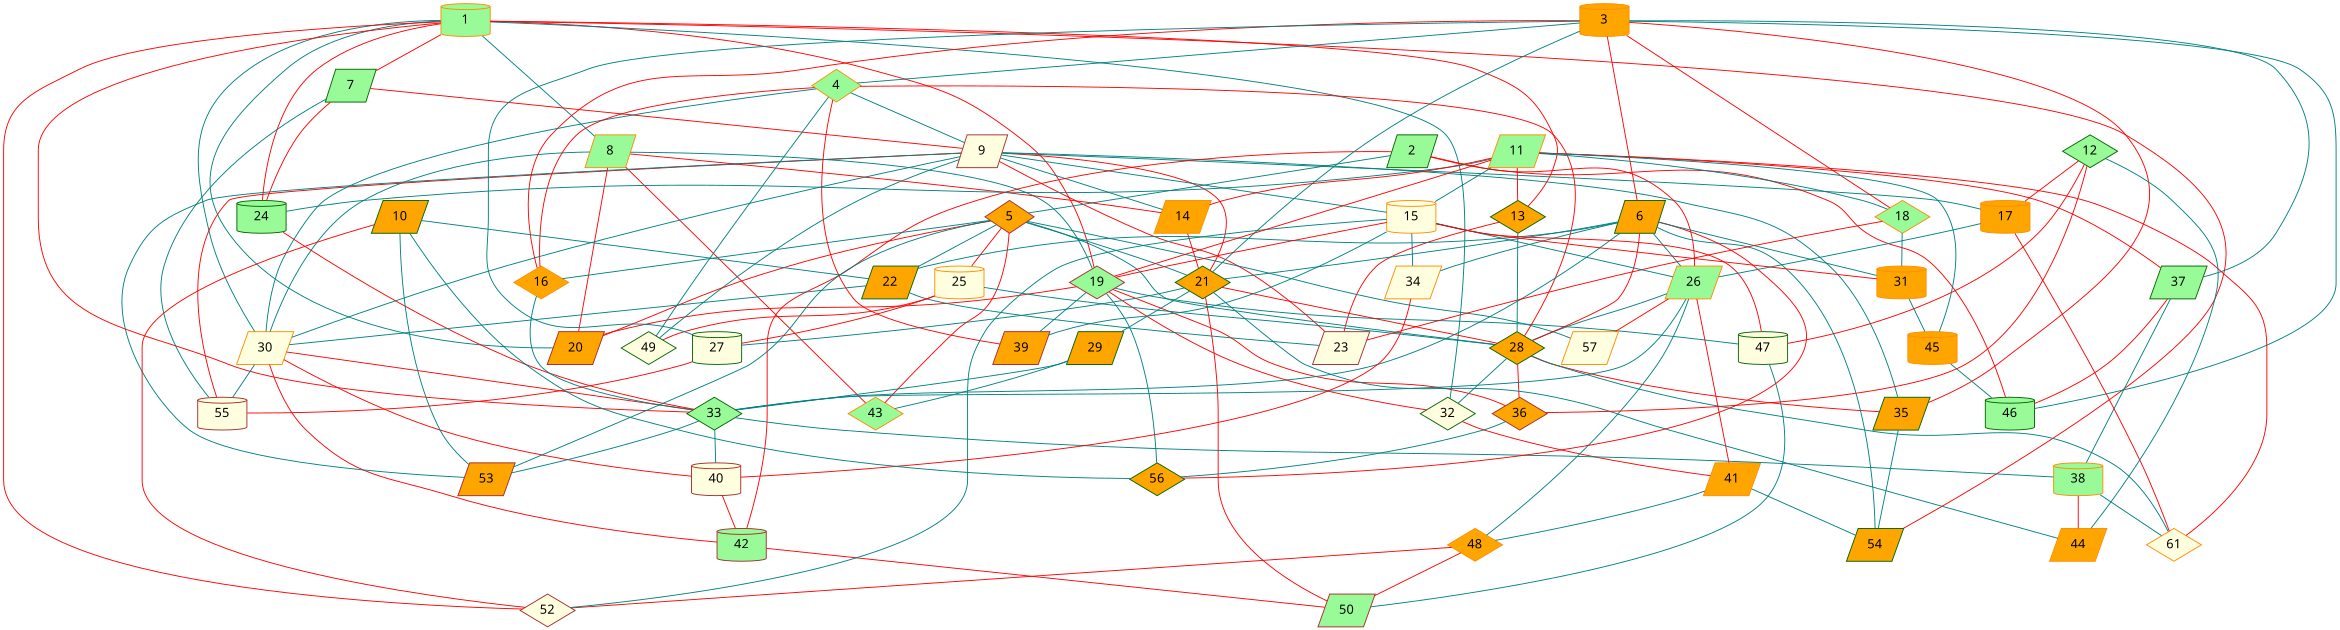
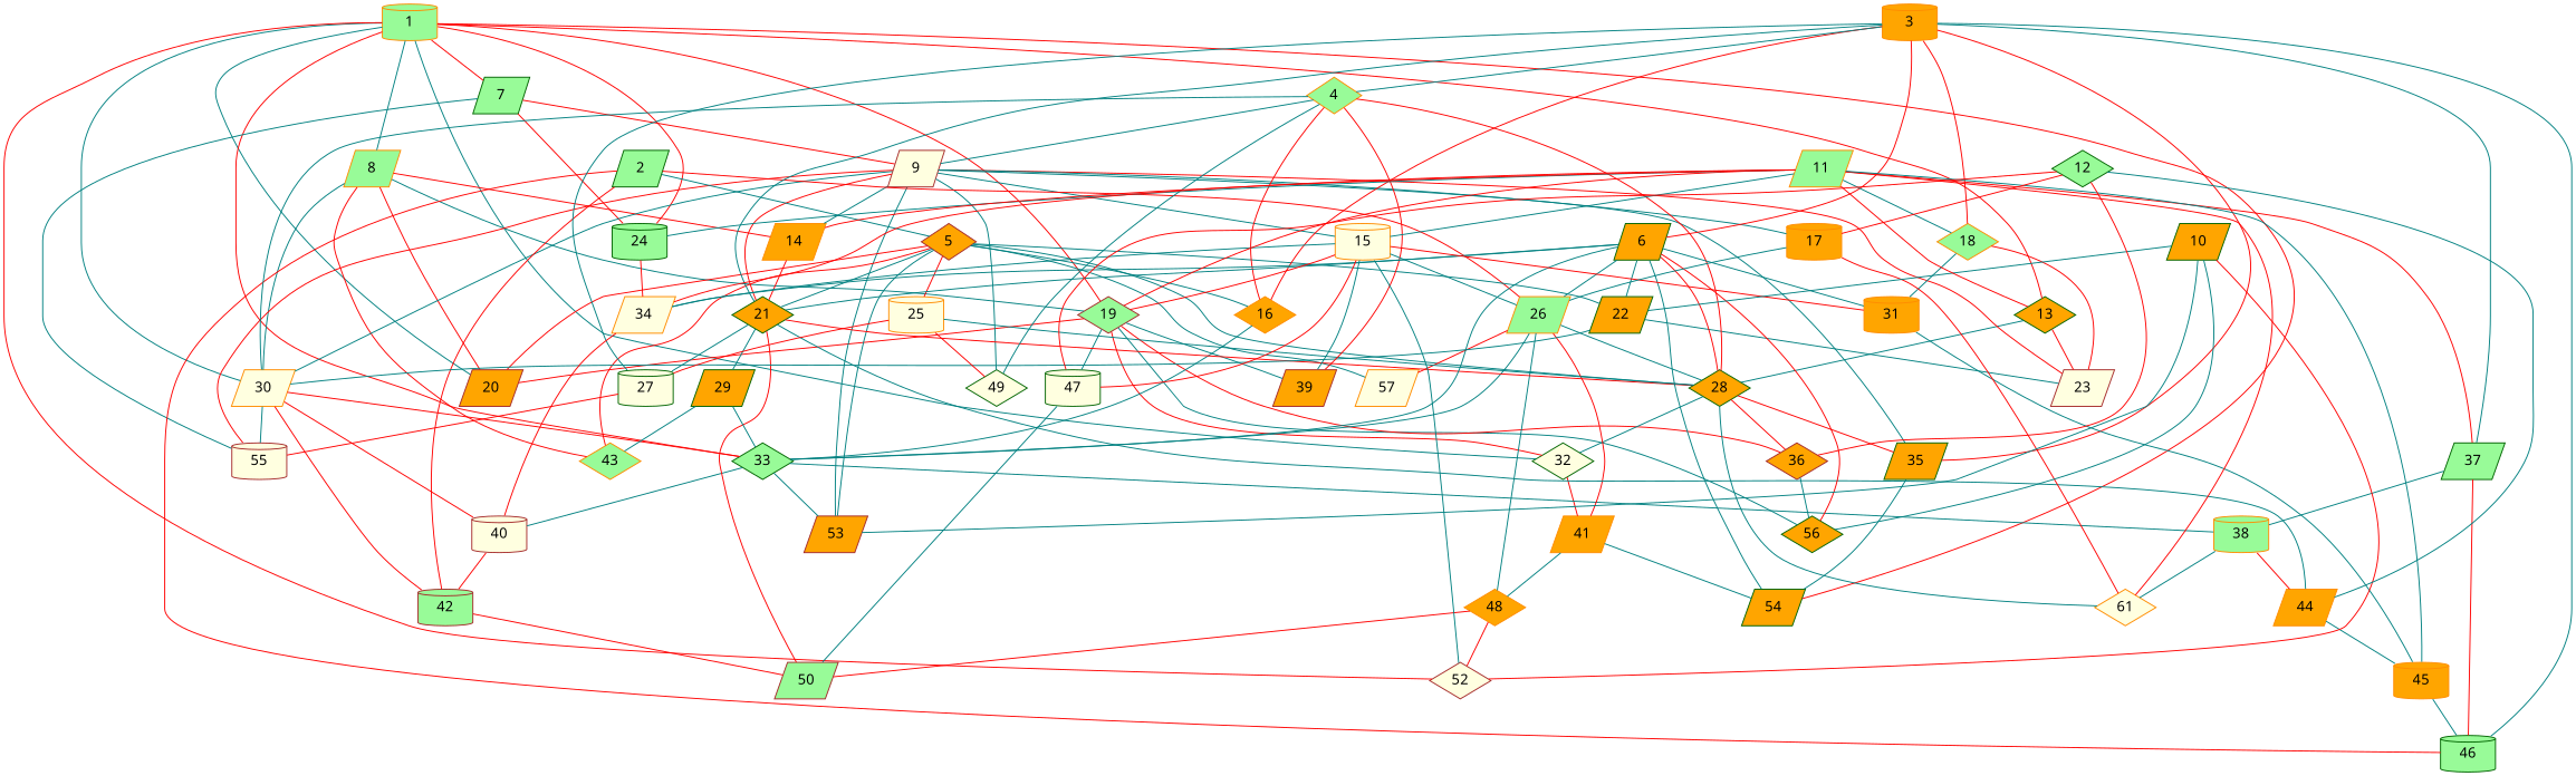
  graph {
    fontname="Noto Sans"
    node [color=darkorange fillcolor=orange fontname="Noto Sans" shape=parallelogram style=filled]
    edge [color=teal fontname="Noto Sans" weight=1.0]
    1 [fillcolor=palegreen shape=cylinder]
    7 [color=darkgreen fillcolor=palegreen]
    8 [fillcolor=palegreen]
    13 [color=darkgreen shape=diamond]
    19 [color=brown fillcolor=palegreen shape=diamond]
    20 [color=brown]
    24 [color=darkgreen fillcolor=palegreen shape=cylinder]
    30 [fillcolor=lightyellow]
    32 [color=darkgreen fillcolor=lightyellow shape=diamond]
    33 [color=darkgreen fillcolor=palegreen shape=diamond]
    52 [color=brown fillcolor=lightyellow shape=diamond]
    54 [color=darkgreen]
    9 [color=brown fillcolor=lightyellow]
    55 [color=brown fillcolor=lightyellow shape=cylinder]
    43 [fillcolor=palegreen shape=diamond]
    14
    28 [color=darkgreen shape=diamond]
    23 [color=brown fillcolor=lightyellow]
    39 [color=brown]
    56 [color=darkgreen shape=diamond]
    36 [color=brown shape=diamond]
    47 [color=darkgreen fillcolor=lightyellow shape=cylinder]
    42 [color=brown fillcolor=palegreen shape=cylinder]
    40 [color=brown fillcolor=lightyellow shape=cylinder]
    41
    53 [color=brown]
    38 [fillcolor=palegreen shape=cylinder]
    2 [color=darkgreen fillcolor=palegreen]
    5 [color=brown shape=diamond]
    26 [fillcolor=palegreen]
    46 [color=darkgreen fillcolor=palegreen shape=cylinder]
    16 [shape=diamond]
    21 [color=darkgreen shape=diamond]
    22 [color=darkgreen]
    25 [fillcolor=lightyellow shape=cylinder]
    57 [fillcolor=lightyellow]
    48 [shape=diamond]
    50 [color=brown fillcolor=palegreen]
    3 [shape=cylinder]
    4 [fillcolor=palegreen shape=diamond]
    6 [color=darkgreen]
    18 [fillcolor=palegreen shape=diamond]
    27 [color=darkgreen fillcolor=lightyellow shape=cylinder]
    35 [color=darkgreen]
    37 [color=darkgreen fillcolor=palegreen]
    49 [color=darkgreen fillcolor=lightyellow shape=diamond]
    31 [shape=cylinder]
    34 [fillcolor=lightyellow]
    44
    29 [color=darkgreen]
    15 [fillcolor=lightyellow shape=cylinder]
    17 [shape=cylinder]
    n53 [fillcolor=lightyellow label=61 shape=diamond]
    45 [shape=cylinder]
    10 [color=darkgreen]
    11 [fillcolor=palegreen]
    12 [color=darkgreen fillcolor=palegreen shape=diamond]
    1 -- 7 [color=red]
    1 -- 8 [weight=2.0]
    1 -- 13 [color=red]
    1 -- 19 [color=red]
    1 -- 20
    1 -- 24 [color=red]
    1 -- 30
    1 -- 32
    1 -- 33 [color=red]
    1 -- 52 [color=red]
    1 -- 54 [color=red]
    7 -- 24 [color=red]
    7 -- 9 [color=red]
    7 -- 55
    8 -- 19
    8 -- 20 [color=red]
    8 -- 30
    8 -- 43 [color=red weight=2.0]
    8 -- 14 [color=red]
    13 -- 28
    13 -- 23 [color=red]
    19 -- 20 [color=red]
    19 -- 32 [color=red]
    19 -- 39
    19 -- 56
    19 -- 36 [color=red]
    19 -- 47
-   24 -- 33 [color=red]
+   24 -- 34 [color=red]
    30 -- 33 [color=red]
    30 -- 55
    30 -- 42 [color=red]
    30 -- 40 [color=red]
    32 -- 41 [color=red]
    33 -- 40
    33 -- 53
    33 -- 38
    9 -- 30
    9 -- 55 [color=red]
    9 -- 14
    9 -- 23 [color=red]
    9 -- 53
    9 -- 21 [color=red]
    9 -- 35
    9 -- 49
    9 -- 15
    9 -- 17
    14 -- 21 [color=red]
    28 -- 32
    28 -- 36 [color=red]
    28 -- 35 [color=red]
    28 -- n53
    36 -- 56
    47 -- 50
    42 -- 50 [color=red]
    40 -- 42 [color=red]
    41 -- 54
    41 -- 48
    38 -- 44 [color=red]
    38 -- n53
    2 -- 42 [color=red]
    2 -- 5
    2 -- 26 [color=red]
    2 -- 46 [color=red]
    5 -- 20 [color=red]
    5 -- 43 [color=red]
    5 -- 28
    5 -- 53
    5 -- 16
    5 -- 21 [weight=2.0]
    5 -- 22
    5 -- 25 [color=red]
    5 -- 57 [weight=2.0]
    26 -- 33
    26 -- 28
    26 -- 41 [color=red]
    26 -- 57 [color=red weight=2.0]
    26 -- 48
    16 -- 33
    21 -- 28 [color=red]
    21 -- 50 [color=red]
    21 -- 27
    21 -- 44
    21 -- 29 [weight=2.0]
    22 -- 30
    22 -- 23
    25 -- 28
    25 -- 27 [color=red]
    25 -- 49 [color=red]
    48 -- 52 [color=red]
    48 -- 50 [color=red]
    3 -- 46
    3 -- 16 [color=red]
    3 -- 21
    3 -- 4 [weight=2.0]
    3 -- 6 [color=red]
    3 -- 18 [color=red]
    3 -- 27
    3 -- 35 [color=red]
    3 -- 37
    4 -- 30 [weight=2.0]
    4 -- 9
    4 -- 28 [color=red]
    4 -- 39 [color=red weight=2.0]
    4 -- 16 [color=red]
    4 -- 49
    6 -- 33
    6 -- 54
    6 -- 28 [color=red weight=2.0]
    6 -- 56 [color=red]
    6 -- 26
    6 -- 21
    6 -- 22 [weight=2.0]
    6 -- 31
    6 -- 34
    18 -- 23 [color=red]
    18 -- 31
    27 -- 55 [color=red]
    35 -- 54
    37 -- 38
    37 -- 46 [color=red]
    31 -- 45
    34 -- 40 [color=red]
+   44 -- 45
    29 -- 33
    29 -- 43
    15 -- 19 [color=red weight=3.0]
    15 -- 52
    15 -- 39
    15 -- 47 [color=red]
    15 -- 26
    15 -- 31 [color=red]
    15 -- 34
    17 -- 26
    17 -- n53 [color=red]
    45 -- 46
    10 -- 52 [color=red]
    10 -- 56
    10 -- 53
    10 -- 22
    11 -- 13 [color=red]
    11 -- 19 [color=red]
    11 -- 24
    11 -- 14 [color=red]
    11 -- 18
    11 -- 37 [color=red]
+   11 -- 34 [color=red]
    11 -- 15
    11 -- n53 [color=red]
    11 -- 45
    12 -- 36 [color=red]
    12 -- 47 [color=red]
    12 -- 44
    12 -- 17 [color=red]
  }
